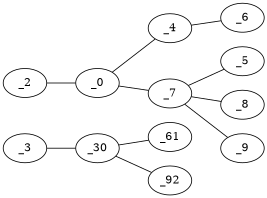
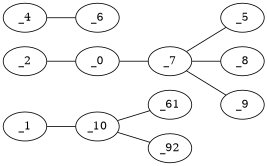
  graph {
    rankdir=LR
    node [charge=0 chem=1 symbol="C  " x=2.866 y=0.75]
    edge [valence=1]
-   _1 [chem=4 symbol="N  " y=-0.75 label=_3]
-   _10 [y=-1.75 label=_30]
+   _1 [chem=4 symbol="N  " y=-0.75]
+   _10 [y=-1.75]
    _2 [x=3.7321 y=-0.25]
    n4 [label=_0 x=3.7321]
    n5 [chem=5 label=_61 symbol="S  " x=2 y=-2.25]
    n6 [chem=4 label=_92 symbol="N  " x=3.7321 y=-2.25]
    _4 [x=4.5981 y=1.25]
    _7 [y=1.25]
    _6 [chem=4 symbol="N  " x=4.5981 y=2.25]
    _5 [chem=2 symbol="O  " x=5.4641]
    _8 [chem=2 symbol="O  " x=2]
    _9 [y=2.25]
    _1 -- _10
    _10 -- n5 [valence=2]
    _10 -- n6
    _2 -- n4 [valence=2]
-   n4 -- _4
    n4 -- _7
    _4 -- _6
    _7 -- _5 [valence=2]
    _7 -- _8 [valence=2]
    _7 -- _9
  }
